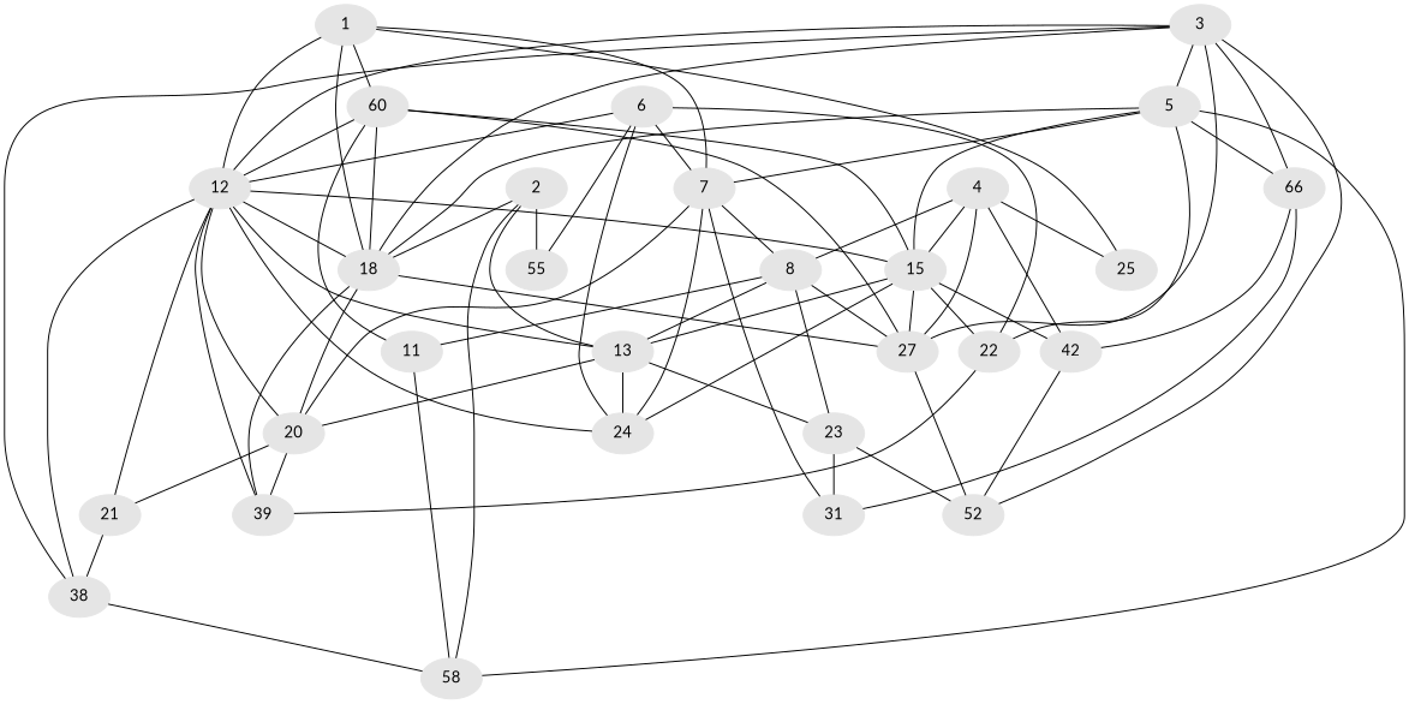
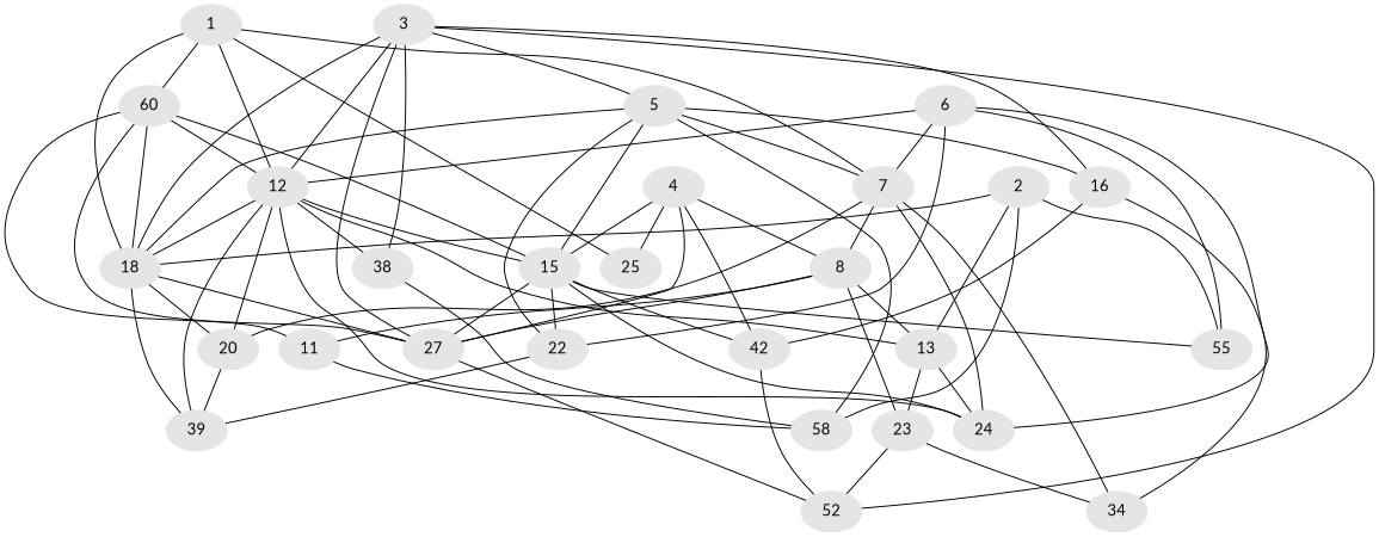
  graph {
    fontname=Lato
    node [color=gray90 fontname=Lato style=filled]
    edge [fontname=Lato]
    1 [super="+47"]
    7 [super="+46+9"]
    n3 [label=60 super="+43"]
    12 [super="+17+28+14+26"]
    18 [super="+45+49"]
    25
    8 [super="+40"]
    24 [super="+54+48"]
    20 [super="+37"]
-   34 [label=31]
+   34
    27 [super="+29+44"]
    15 [super="+56+53"]
    11
    13 [super="+31"]
    38
-   21 [super="+36"]
    39
    23
    2
    55
    58
    3 [super="+33"]
    5 [super="+19+32"]
-   16 [label=66]
+   16
    52
    22
    42
    4 [super="+50"]
    6 [super="+57"]
    1 -- 7
    1 -- n3
    1 -- 12 [weight=2]
    1 -- 18
    1 -- 25
    7 -- 8
    7 -- 24 [weight=2]
    7 -- 20
    7 -- 34
    n3 -- 12
    n3 -- 18
    n3 -- 27
    n3 -- 15
    n3 -- 11
    12 -- 18 [weight=2]
    12 -- 24 [weight=2]
    12 -- 20
    12 -- 15
    12 -- 13
    12 -- 38
-   12 -- 21
    12 -- 39
    18 -- 20
    18 -- 27
    18 -- 39
    8 -- 27
    8 -- 11
    8 -- 13
    8 -- 23
-   20 -- 21
    20 -- 39
    27 -- 52
    15 -- 24
    15 -- 27
-   15 -- 13
+   15 -- 55
    15 -- 22
    15 -- 42
    11 -- 58
    13 -- 24
-   13 -- 20
    13 -- 23
    38 -- 58
-   21 -- 38
    23 -- 34
    23 -- 52
    2 -- 18
    2 -- 13
    2 -- 55
    2 -- 58
    3 -- 12
    3 -- 18
    3 -- 27 [weight=2]
    3 -- 38
    3 -- 5
    3 -- 16
    3 -- 52
    5 -- 7
    5 -- 18
    5 -- 15
    5 -- 58
    5 -- 16
    5 -- 22
    16 -- 34
    16 -- 42
    22 -- 39
    42 -- 52
    4 -- 25 [weight=2]
    4 -- 8
    4 -- 27
    4 -- 15
    4 -- 42
    6 -- 7
    6 -- 12
    6 -- 24
    6 -- 55
    6 -- 22
  }
